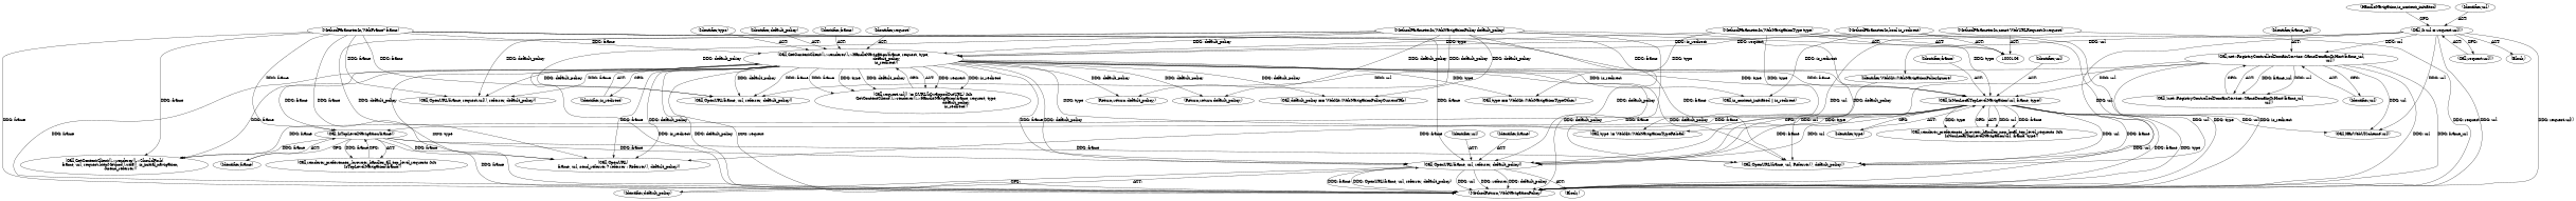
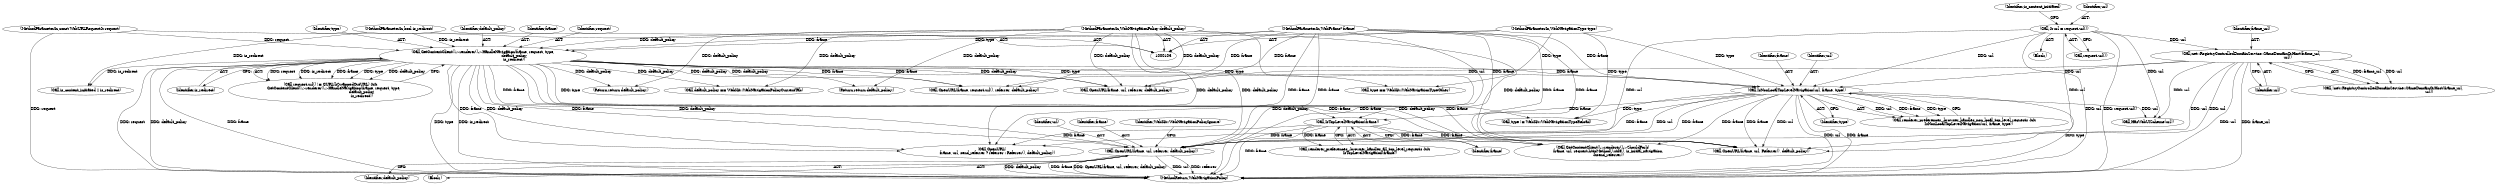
  digraph {
    n1 [label="(Call,OpenURL(frame, url, referrer, default_policy))"]
    n2 [label="(MethodReturn,WebNavigationPolicy)"]
    n3 [label="(Block,)"]
    n4 [label="(Identifier,default_policy)"]
    n5 [label="(Call,IsNonLocalTopLevelNavigation(url, frame, type))"]
    n6 [label="(Call,IsTopLevelNavigation(frame))"]
    n7 [label="(Call,HasWebUIScheme(url))"]
    n8 [label="(Identifier,type)"]
    n9 [label="(Call,GetContentClient()->renderer()->ShouldFork(\n          frame, url, request.httpMethod().utf8(), is_initial_navigation,\n          &send_referrer))"]
    n10 [label="(Call,OpenURL(frame, url, Referrer(), default_policy))"]
    n11 [label="(Call,renderer_preferences_.browser_handles_non_local_top_level_requests &&\n        IsNonLocalTopLevelNavigation(url, frame, type))"]
    n12 [label="(Call,type != WebKit::WebNavigationTypeReload)"]
    n13 [label="(Call,OpenURL(\n          frame, url, send_referrer ? referrer : Referrer(), default_policy))"]
    n14 [label="(Identifier,frame)"]
    n15 [label="(Call,renderer_preferences_.browser_handles_all_top_level_requests &&\n          IsTopLevelNavigation(frame))"]
    n16 [label="(Call,type == WebKit::WebNavigationTypeOther)"]
    n17 [label="(Call,& url = request.url())"]
    n18 [label="(Call,net::RegistryControlledDomainService::SameDomainOrHost(frame_url,\n                                                                url))"]
    n19 [label="(Call,request.url())"]
    n20 [label="(Block,)"]
    n21 [label="(Call,!net::RegistryControlledDomainService::SameDomainOrHost(frame_url,\n                                                                url))"]
    n22 [label="(Call,OpenURL(frame, url, referrer, default_policy))"]
    n23 [label="(Identifier,url)"]
    n24 [label="(Call,GetContentClient()->renderer()->HandleNavigation(frame, request, type,\n                                                       default_policy,\n                                                       is_redirect))"]
    n25 [label="(Return,return default_policy;)"]
    n26 [label="(Call,OpenURL(frame, request.url(), referrer, default_policy))"]
    n27 [label="(Call,request.url() != GURL(kSwappedOutURL) &&\n      GetContentClient()->renderer()->HandleNavigation(frame, request, type,\n                                                       default_policy,\n                                                       is_redirect))"]
    n28 [label="(Return,return default_policy;)"]
    n29 [label="(Call,default_policy == WebKit::WebNavigationPolicyCurrentTab)"]
    n30 [label="(Identifier,is_redirect)"]
    n31 [label="(Call,is_content_initiated || is_redirect)"]
    n32 [label="(MethodParameterIn,WebFrame* frame)"]
    1000103
    n34 [label="(MethodParameterIn,const WebURLRequest& request)"]
    n35 [label="(MethodParameterIn,WebNavigationType type)"]
    n36 [label="(MethodParameterIn,WebNavigationPolicy default_policy)"]
    n37 [label="(MethodParameterIn,bool is_redirect)"]
    n38 [label="(Identifier,frame_url)"]
    n39 [label="(Identifier,frame)"]
    n40 [label="(Identifier,request)"]
    n41 [label="(Identifier,type)"]
    n42 [label="(Identifier,frame)"]
    n43 [label="(Identifier,WebKit::WebNavigationPolicyIgnore)"]
    n44 [label="(Identifier,url)"]
    n45 [label="(Identifier,default_policy)"]
-   n46 [label="(HandleNavigation,is_content_initiated)"]
+   n46 [label="(Identifier,is_content_initiated)"]
    n47 [label="(Identifier,frame)"]
    n48 [label="(Identifier,url)"]
    n49 [label="(Identifier,url)"]
    n1 -> n2 [label="DDG: OpenURL(frame, url, referrer, default_policy)"]
    n1 -> n2 [label="DDG: url"]
    n1 -> n2 [label="DDG: referrer"]
    n1 -> n2 [label="DDG: default_policy"]
    n1 -> n2 [label="DDG: frame"]
    n1 -> n3 [label="AST: "]
    n1 -> n4 [label="CFG: "]
    n4 -> n1 [label="AST: "]
    n5 -> n1 [label="DDG: frame"]
    n5 -> n1 [label="DDG: url"]
    n5 -> n2 [label="DDG: url"]
    n5 -> n2 [label="DDG: frame"]
    n5 -> n2 [label="DDG: type"]
    n5 -> n6 [label="DDG: frame"]
    n5 -> n7 [label="DDG: url"]
    n5 -> n8 [label="CFG: "]
    n5 -> n9 [label="DDG: frame"]
    n5 -> n10 [label="DDG: frame"]
    n5 -> n10 [label="DDG: url"]
    n5 -> n11 [label="AST: "]
    n5 -> n11 [label="DDG: url"]
    n5 -> n11 [label="DDG: frame"]
    n5 -> n11 [label="DDG: type"]
    n5 -> n12 [label="DDG: type"]
    n5 -> n13 [label="DDG: frame"]
    n6 -> n1 [label="DDG: frame"]
    n6 -> n2 [label="DDG: frame"]
    n6 -> n9 [label="DDG: frame"]
    n6 -> n10 [label="DDG: frame"]
    n6 -> n13 [label="DDG: frame"]
    n6 -> n14 [label="CFG: "]
    n6 -> n15 [label="AST: "]
    n6 -> n15 [label="DDG: frame"]
    n8 -> n5 [label="AST: "]
    n11 -> n5 [label="CFG: "]
    n14 -> n6 [label="AST: "]
    n15 -> n6 [label="CFG: "]
    n17 -> n1 [label="DDG: url"]
    n17 -> n2 [label="DDG: request.url()"]
    n17 -> n2 [label="DDG: url"]
-   n17 -> n43 [label="DDG: url"]
+   n17 -> n5 [label="DDG: url"]
    n17 -> n7 [label="DDG: url"]
    n17 -> n10 [label="DDG: url"]
    n17 -> n18 [label="DDG: url"]
    n17 -> n19 [label="CFG: "]
    n17 -> n20 [label="AST: "]
    n18 -> n1 [label="DDG: url"]
    n18 -> n2 [label="DDG: url"]
    n18 -> n2 [label="DDG: frame_url"]
    n18 -> n5 [label="DDG: url"]
    n18 -> n7 [label="DDG: url"]
    n18 -> n10 [label="DDG: url"]
    n18 -> n21 [label="AST: "]
    n18 -> n21 [label="DDG: frame_url"]
    n18 -> n21 [label="DDG: url"]
    n18 -> n22 [label="DDG: url"]
    n18 -> n23 [label="CFG: "]
    n19 -> n17 [label="AST: "]
    n21 -> n18 [label="CFG: "]
    n23 -> n18 [label="AST: "]
    n24 -> n1 [label="DDG: frame"]
    n24 -> n1 [label="DDG: default_policy"]
    n24 -> n2 [label="DDG: default_policy"]
    n24 -> n2 [label="DDG: frame"]
    n24 -> n2 [label="DDG: type"]
    n24 -> n2 [label="DDG: is_redirect"]
    n24 -> n2 [label="DDG: request"]
    n24 -> n5 [label="DDG: frame"]
    n24 -> n5 [label="DDG: type"]
    n24 -> n6 [label="DDG: frame"]
    n24 -> n9 [label="DDG: frame"]
    n24 -> n10 [label="DDG: frame"]
    n24 -> n10 [label="DDG: default_policy"]
    n24 -> n12 [label="DDG: type"]
    n24 -> n13 [label="DDG: frame"]
    n24 -> n13 [label="DDG: default_policy"]
    n24 -> n16 [label="DDG: type"]
    n24 -> n22 [label="DDG: frame"]
    n24 -> n22 [label="DDG: default_policy"]
    n24 -> n25 [label="DDG: default_policy"]
    n24 -> n26 [label="DDG: frame"]
    n24 -> n26 [label="DDG: default_policy"]
    n24 -> n27 [label="AST: "]
    n24 -> n27 [label="DDG: request"]
    n24 -> n27 [label="DDG: is_redirect"]
    n24 -> n27 [label="DDG: frame"]
    n24 -> n27 [label="DDG: type"]
    n24 -> n27 [label="DDG: default_policy"]
    n24 -> n28 [label="DDG: default_policy"]
    n24 -> n29 [label="DDG: default_policy"]
    n24 -> n30 [label="CFG: "]
    n24 -> n31 [label="DDG: is_redirect"]
    n27 -> n24 [label="CFG: "]
    n30 -> n24 [label="AST: "]
    n32 -> n1 [label="DDG: frame"]
    n32 -> n2 [label="DDG: frame"]
    n32 -> n5 [label="DDG: frame"]
    n32 -> n6 [label="DDG: frame"]
    n32 -> n9 [label="DDG: frame"]
    n32 -> n10 [label="DDG: frame"]
    n32 -> n13 [label="DDG: frame"]
    n32 -> n22 [label="DDG: frame"]
    n32 -> n24 [label="DDG: frame"]
    n32 -> n26 [label="DDG: frame"]
+   n32 -> 1000103 [label="AST: "]
    n34 -> n2 [label="DDG: request"]
    n34 -> n24 [label="DDG: request"]
    n34 -> 1000103 [label="AST: "]
-   n35 -> n2 [label="DDG: type"]
    n35 -> n5 [label="DDG: type"]
    n35 -> n12 [label="DDG: type"]
    n35 -> n16 [label="DDG: type"]
    n35 -> n24 [label="DDG: type"]
    n35 -> 1000103 [label="AST: "]
    n36 -> n1 [label="DDG: default_policy"]
    n36 -> n2 [label="DDG: default_policy"]
    n36 -> n10 [label="DDG: default_policy"]
    n36 -> n13 [label="DDG: default_policy"]
    n36 -> n22 [label="DDG: default_policy"]
    n36 -> n24 [label="DDG: default_policy"]
    n36 -> n25 [label="DDG: default_policy"]
    n36 -> n26 [label="DDG: default_policy"]
    n36 -> n28 [label="DDG: default_policy"]
    n36 -> n29 [label="DDG: default_policy"]
    n36 -> 1000103 [label="AST: "]
-   n37 -> n2 [label="DDG: is_redirect"]
    n37 -> n24 [label="DDG: is_redirect"]
    n37 -> n31 [label="DDG: is_redirect"]
    n37 -> 1000103 [label="AST: "]
    n38 -> n18 [label="AST: "]
    n39 -> n24 [label="AST: "]
    n40 -> n24 [label="AST: "]
    n41 -> n24 [label="AST: "]
    n42 -> n5 [label="AST: "]
    n43 -> n1 [label="CFG: "]
    n44 -> n1 [label="AST: "]
    n45 -> n24 [label="AST: "]
    n46 -> n17 [label="CFG: "]
    n47 -> n1 [label="AST: "]
    n48 -> n17 [label="AST: "]
    n49 -> n5 [label="AST: "]
  }
